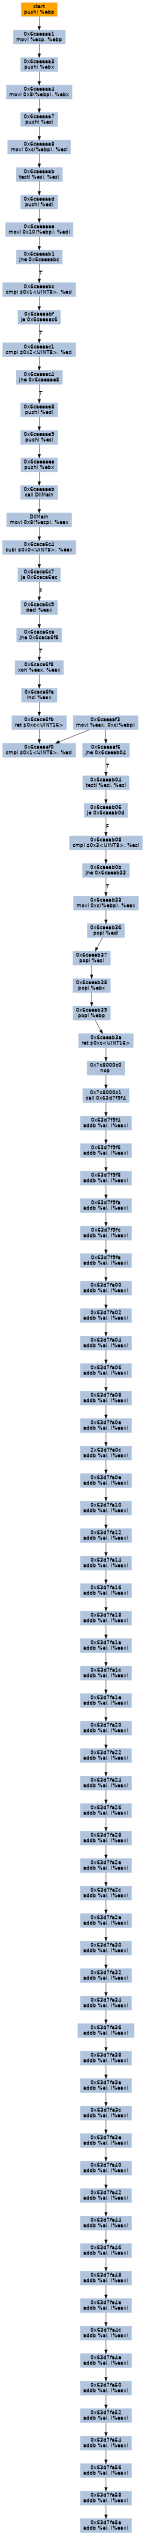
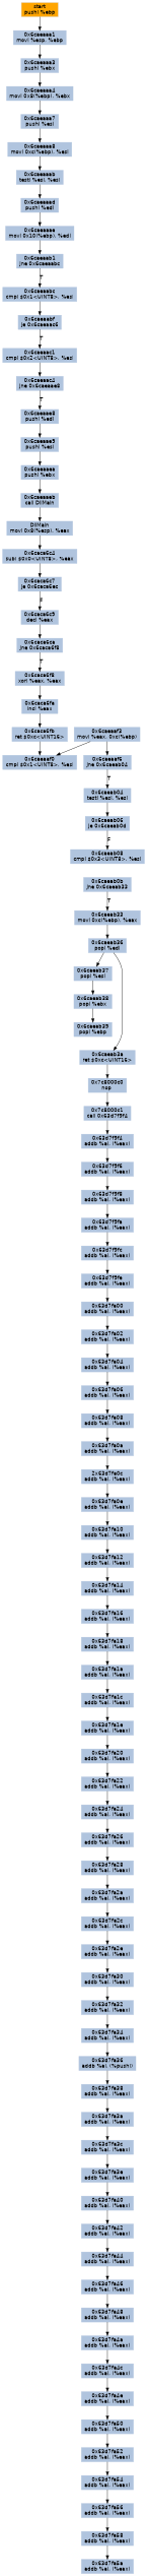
  digraph {
    fontname="DejaVu Sans"
    node [color=lightsteelblue fillcolor=lightsteelblue fontname="DejaVu Sans" shape=rectangle style=filled]
    edge [color="#000000" fontname="DejaVu Sans"]
    n1 [color=lightgrey fillcolor=orange label="start\npushl %ebp"]
    n2 [label="0x6caeaaa1\nmovl %esp, %ebp"]
    n3 [label="0x6caeaaa3\npushl %ebx"]
    n4 [label="0x6caeaaa4\nmovl 0x8(%ebp), %ebx"]
    n5 [label="0x6caeaaa7\npushl %esi"]
    n6 [label="0x6caeaaa8\nmovl 0xc(%ebp), %esi"]
    n7 [label="0x6caeaaab\ntestl %esi, %esi"]
    n8 [label="0x6caeaaad\npushl %edi"]
    n9 [label="0x6caeaaae\nmovl 0x10(%ebp), %edi"]
    n10 [label="0x6caeaab1\njne 0x6caeaabc"]
    n11 [label="0x6caeaabc\ncmpl $0x1<UINT8>, %esi"]
    n12 [label="0x6caeaabf\nje 0x6caeaac6"]
    n13 [label="0x6caeaac1\ncmpl $0x2<UINT8>, %esi"]
    n14 [label="0x6caeaac4\njne 0x6caeaae8"]
    n15 [label="0x6caeaae8\npushl %edi"]
    n16 [label="0x6caeaae9\npushl %esi"]
    n17 [label="0x6caeaaea\npushl %ebx"]
    n18 [label="0x6caeaaeb\ncall DllMain"]
    n19 [label="DllMain\nmovl 0x8(%esp), %eax"]
    n20 [label="0x6caca6c4\nsubl $0x0<UINT8>, %eax"]
    n21 [label="0x6caca6c7\nje 0x6caca6ec"]
    n22 [label="0x6caca6c9\ndecl %eax"]
    n23 [label="0x6caca6ca\njne 0x6caca6f8"]
    n24 [label="0x6caca6f8\nxorl %eax, %eax"]
    n25 [label="0x6caca6fa\nincl %eax"]
    n26 [label="0x6caca6fb\nret $0xc<UINT16>"]
    n27 [label="0x6caeaaf0\ncmpl $0x1<UINT8>, %esi"]
    n28 [label="0x6caeaaf3\nmovl %eax, 0xc(%ebp)"]
    n29 [label="0x6caeaaf6\njne 0x6caeab04"]
    n30 [label="0x6caeab04\ntestl %esi, %esi"]
    n31 [label="0x6caeab06\nje 0x6caeab0d"]
    n32 [label="0x6caeab08\ncmpl $0x3<UINT8>, %esi"]
    n33 [label="0x6caeab0b\njne 0x6caeab33"]
    n34 [label="0x6caeab33\nmovl 0xc(%ebp), %eax"]
    n35 [label="0x6caeab36\npopl %edi"]
    n36 [label="0x6caeab37\npopl %esi"]
    n37 [label="0x6caeab38\npopl %ebx"]
    n38 [label="0x6caeab39\npopl %ebp"]
    n39 [label="0x6caeab3a\nret $0xc<UINT16>"]
    n40 [label="0x7c8000c0\nnop "]
    n41 [label="0x7c8000c1\ncall 0x63d7f9f4"]
    n42 [label="0x63d7f9f4\naddb %al, (%eax)"]
    n43 [label="0x63d7f9f6\naddb %al, (%eax)"]
    n44 [label="0x63d7f9f8\naddb %al, (%eax)"]
    n45 [label="0x63d7f9fa\naddb %al, (%eax)"]
    n46 [label="0x63d7f9fc\naddb %al, (%eax)"]
    n47 [label="0x63d7f9fe\naddb %al, (%eax)"]
    n48 [label="0x63d7fa00\naddb %al, (%eax)"]
    n49 [label="0x63d7fa02\naddb %al, (%eax)"]
    n50 [label="0x63d7fa04\naddb %al, (%eax)"]
    n51 [label="0x63d7fa06\naddb %al, (%eax)"]
    n52 [label="0x63d7fa08\naddb %al, (%eax)"]
    n53 [label="0x63d7fa0a\naddb %al, (%eax)"]
    n54 [label="2x63d7fa0c\naddb %al, (%eax)"]
    n55 [label="0x63d7fa0e\naddb %al, (%eax)"]
    n56 [label="0x63d7fa10\naddb %al, (%eax)"]
    n57 [label="0x63d7fa12\naddb %al, (%eax)"]
    n58 [label="0x63d7fa14\naddb %al, (%eax)"]
    n59 [label="0x63d7fa16\naddb %al, (%eax)"]
    n60 [label="0x63d7fa18\naddb %al, (%eax)"]
    n61 [label="0x63d7fa1a\naddb %al, (%eax)"]
    n62 [label="0x63d7fa1c\naddb %al, (%eax)"]
    n63 [label="0x63d7fa1e\naddb %al, (%eax)"]
    n64 [label="0x63d7fa20\naddb %al, (%eax)"]
    n65 [label="0x63d7fa22\naddb %al, (%eax)"]
    n66 [label="0x63d7fa24\naddb %al, (%eax)"]
    n67 [label="0x63d7fa26\naddb %al, (%eax)"]
    n68 [label="0x63d7fa28\naddb %al, (%eax)"]
    n69 [label="0x63d7fa2a\naddb %al, (%eax)"]
    n70 [label="0x63d7fa2c\naddb %al, (%eax)"]
    n71 [label="0x63d7fa2e\naddb %al, (%eax)"]
    n72 [label="0x63d7fa30\naddb %al, (%eax)"]
    n73 [label="0x63d7fa32\naddb %al, (%eax)"]
    n74 [label="0x63d7fa34\naddb %al, (%eax)"]
-   n75 [label="0x63d7fa36\naddb %al, (%eax)"]
+   n75 [label="0x63d7fa36\naddb %al, (%pushl)"]
    n76 [label="0x63d7fa38\naddb %al, (%eax)"]
    n77 [label="0x63d7fa3a\naddb %al, (%eax)"]
    n78 [label="0x63d7fa3c\naddb %al, (%eax)"]
    n79 [label="0x63d7fa3e\naddb %al, (%eax)"]
    n80 [label="0x63d7fa40\naddb %al, (%eax)"]
    n81 [label="0x63d7fa42\naddb %al, (%eax)"]
    n82 [label="0x63d7fa44\naddb %al, (%eax)"]
    n83 [label="0x63d7fa46\naddb %al, (%eax)"]
    n84 [label="0x63d7fa48\naddb %al, (%eax)"]
    n85 [label="0x63d7fa4a\naddb %al, (%eax)"]
    n86 [label="0x63d7fa4c\naddb %al, (%eax)"]
    n87 [label="0x63d7fa4e\naddb %al, (%eax)"]
    n88 [label="0x63d7fa50\naddb %al, (%eax)"]
    n89 [label="0x63d7fa52\naddb %al, (%eax)"]
    n90 [label="0x63d7fa54\naddb %al, (%eax)"]
    n91 [label="0x63d7fa56\naddb %al, (%eax)"]
    n92 [label="0x63d7fa58\naddb %al, (%eax)"]
    n93 [label="0x63d7fa5a\naddb %al, (%eax)"]
    n1 -> n2
    n2 -> n3
    n3 -> n4
    n4 -> n5
    n5 -> n6
    n6 -> n7
    n7 -> n8
    n8 -> n9
    n9 -> n10
    n10 -> n11 [label=T]
    n11 -> n12
    n12 -> n13 [label=T]
    n13 -> n14
    n14 -> n15 [label=T]
    n15 -> n16
    n16 -> n17
    n17 -> n18
    n18 -> n19
    n19 -> n20
    n20 -> n21
    n21 -> n22 [label=F]
    n22 -> n23
    n23 -> n24 [label=T]
    n24 -> n25
    n25 -> n26
    n26 -> n27
    n28 -> n27
    n28 -> n29
    n29 -> n30 [label=T]
    n30 -> n31
    n31 -> n32 [label=F]
-   n32 -> n33
    n33 -> n34 [label=T]
    n34 -> n35
    n35 -> n36
    n36 -> n37
    n37 -> n38
-   n38 -> n39
+   n35 -> n39
    n39 -> n40
    n40 -> n41
    n41 -> n42
    n42 -> n43
    n43 -> n44
    n44 -> n45
    n45 -> n46
    n46 -> n47
    n47 -> n48
    n48 -> n49
    n49 -> n50
    n50 -> n51
    n51 -> n52
    n52 -> n53
    n53 -> n54
    n54 -> n55
    n55 -> n56
    n56 -> n57
    n57 -> n58
    n58 -> n59
    n59 -> n60
    n60 -> n61
    n61 -> n62
    n62 -> n63
    n63 -> n64
    n64 -> n65
    n65 -> n66
    n66 -> n67
    n67 -> n68
    n68 -> n69
    n69 -> n70
    n70 -> n71
    n71 -> n72
    n72 -> n73
    n73 -> n74
    n74 -> n75
    n75 -> n76
    n76 -> n77
    n77 -> n78
    n78 -> n79
    n79 -> n80
    n80 -> n81
    n81 -> n82
    n82 -> n83
    n83 -> n84
    n84 -> n85
    n85 -> n86
    n86 -> n87
    n87 -> n88
    n88 -> n89
    n89 -> n90
    n90 -> n91
    n91 -> n92
    n92 -> n93
  }
